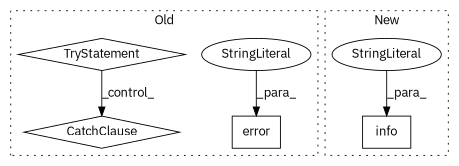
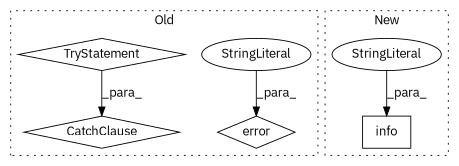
  digraph {
    fontname="IBM Plex Sans"
    node [a=32 fontname="IBM Plex Sans" shape=box]
    edge [fontname="IBM Plex Sans"]
-   n1 [l="6,1" label=error s="3439,3492"]
+   n1 [l="6,1" label=error s="3439,3492" shape=diamond]
    n2 [a=45 l=42 label=StringLiteral s=3445 shape=ellipse]
    n3 [a=12 l="11,2" label=CatchClause s="3362,3421" shape=diamond]
    n4 [a=54 l=4 label=TryStatement s=2944 shape=diamond]
    n5 [l="5,1" label=info s="3792,3833"]
    n6 [a=45 l=23 label=StringLiteral s=3797 shape=ellipse]
    subgraph cluster_1 {
      label=Old
      style=dotted
      n1
      n2
      n3
      n4
    }
    subgraph cluster_2 {
      label=New
      style=dotted
      n5
      n6
    }
    n2 -> n1 [label=_para_]
-   n4 -> n3 [label=_control_]
+   n4 -> n3 [label=_para_]
    n6 -> n5 [label=_para_]
  }
